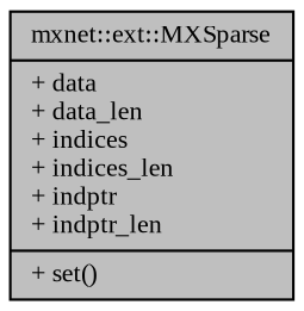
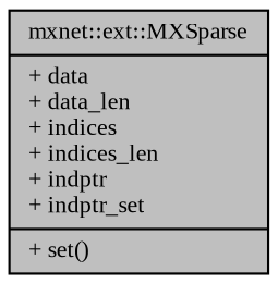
  digraph {
    fontname="Liberation Serif"
-   n1 [color=black fillcolor=grey75 fontcolor=black fontname="Liberation Serif" fontsize=10 height=0.2 label="{mxnet::ext::MXSparse\n|+ data\l+ data_len\l+ indices\l+ indices_len\l+ indptr\l+ indptr_len\l|+ set()\l}" shape=record style=filled width=0.4]
+   n1 [color=black fillcolor=grey75 fontcolor=black fontname="Liberation Serif" fontsize=10 height=0.2 label="{mxnet::ext::MXSparse\n|+ data\l+ data_len\l+ indices\l+ indices_len\l+ indptr\l+ indptr_set\l|+ set()\l}" shape=record style=filled width=0.4]
  }
